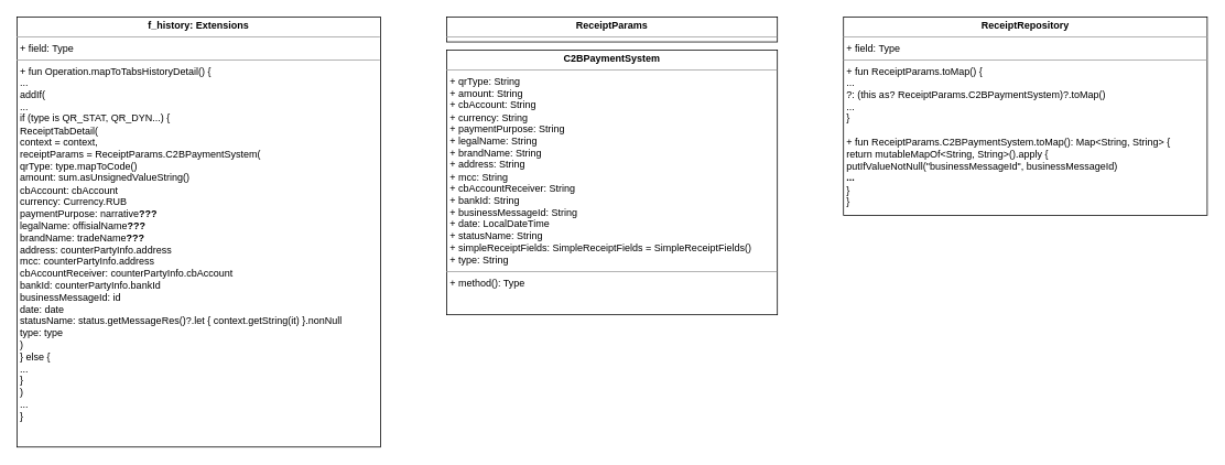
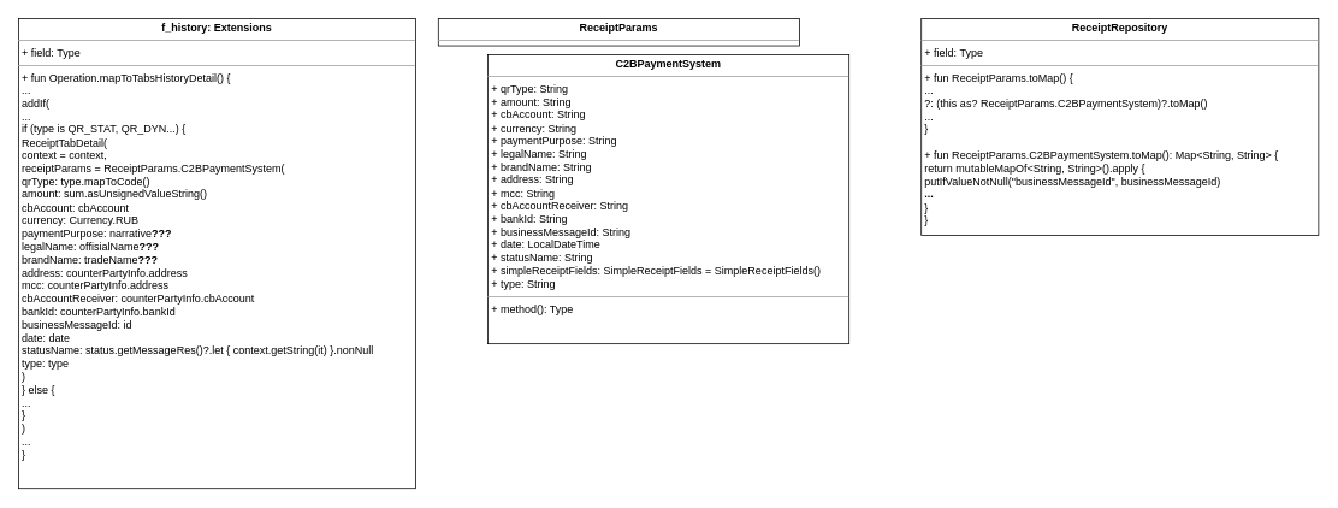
  <mxCell id="0" />
  <mxCell id="1" parent="0" />
  <mxCell id="2" value="&lt;p style=&quot;margin: 0px ; margin-top: 4px ; text-align: center&quot;&gt;&lt;b&gt;f_history: Extensions&lt;br&gt;&lt;/b&gt;&lt;/p&gt;&lt;hr size=&quot;1&quot;&gt;&lt;p style=&quot;margin: 0px ; margin-left: 4px&quot;&gt;+ field: Type&lt;/p&gt;&lt;hr size=&quot;1&quot;&gt;&lt;p style=&quot;margin: 0px ; margin-left: 4px&quot;&gt;+ fun Operation.mapToTabsHistoryDetail() {&lt;/p&gt;&lt;p style=&quot;margin: 0px ; margin-left: 4px&quot;&gt;...&lt;/p&gt;&lt;p style=&quot;margin: 0px ; margin-left: 4px&quot;&gt;addIf(&lt;/p&gt;&lt;p style=&quot;margin: 0px ; margin-left: 4px&quot;&gt;...&lt;/p&gt;&lt;p style=&quot;margin: 0px ; margin-left: 4px&quot;&gt;if (type is QR_STAT, QR_DYN...) {&lt;/p&gt;&lt;p style=&quot;margin: 0px ; margin-left: 4px&quot;&gt;ReceiptTabDetail(&lt;br&gt;context = context,&lt;br&gt;receiptParams = ReceiptParams.C2BPaymentSystem(&lt;br&gt;qrType: type.mapToCode()&lt;/p&gt;&lt;p style=&quot;margin: 0px ; margin-left: 4px&quot;&gt;amount: sum.asUnsignedValueString()&lt;/p&gt;&lt;p style=&quot;margin: 0px ; margin-left: 4px&quot;&gt;cbAccount: cbAccount&lt;/p&gt;&lt;p style=&quot;margin: 0px ; margin-left: 4px&quot;&gt;currency: Currency.RUB&lt;/p&gt;&lt;p style=&quot;margin: 0px ; margin-left: 4px&quot;&gt;paymentPurpose: narrative&lt;b&gt;???&lt;/b&gt;&lt;/p&gt;&lt;p style=&quot;margin: 0px ; margin-left: 4px&quot;&gt;legalName: offisialName&lt;b&gt;???&lt;/b&gt;&lt;/p&gt;&lt;p style=&quot;margin: 0px ; margin-left: 4px&quot;&gt;brandName: tradeName&lt;b&gt;???&lt;/b&gt;&lt;/p&gt;&lt;p style=&quot;margin: 0px ; margin-left: 4px&quot;&gt;address: counterPartyInfo.address&lt;/p&gt;&lt;p style=&quot;margin: 0px ; margin-left: 4px&quot;&gt;mcc: counterPartyInfo.address&lt;/p&gt;&lt;p style=&quot;margin: 0px ; margin-left: 4px&quot;&gt;cbAccountReceiver: counterPartyInfo.cbAccount&lt;/p&gt;&lt;p style=&quot;margin: 0px ; margin-left: 4px&quot;&gt;bankId: counterPartyInfo.bankId&lt;/p&gt;&lt;p style=&quot;margin: 0px ; margin-left: 4px&quot;&gt;businessMessageId: id&lt;/p&gt;&lt;p style=&quot;margin: 0px ; margin-left: 4px&quot;&gt;date: date&lt;/p&gt;&lt;p style=&quot;margin: 0px ; margin-left: 4px&quot;&gt;statusName: status.getMessageRes()?.let { context.getString(it) }.nonNull&lt;/p&gt;&lt;p style=&quot;margin: 0px ; margin-left: 4px&quot;&gt;type: type&lt;br&gt;&lt;/p&gt;&lt;p style=&quot;margin: 0px ; margin-left: 4px&quot;&gt;)&lt;br&gt;&lt;/p&gt;&lt;p style=&quot;margin: 0px ; margin-left: 4px&quot;&gt;} else {&lt;/p&gt;&lt;p style=&quot;margin: 0px ; margin-left: 4px&quot;&gt;...&lt;br&gt;&lt;/p&gt;&lt;p style=&quot;margin: 0px ; margin-left: 4px&quot;&gt;}&lt;br&gt;&lt;/p&gt;&lt;p style=&quot;margin: 0px ; margin-left: 4px&quot;&gt;)&lt;br&gt;&lt;/p&gt;&lt;p style=&quot;margin: 0px ; margin-left: 4px&quot;&gt;...&lt;br&gt;&lt;/p&gt;&lt;p style=&quot;margin: 0px ; margin-left: 4px&quot;&gt;}&lt;br&gt;&lt;/p&gt;" style="verticalAlign=top;align=left;overflow=fill;fontSize=12;fontFamily=Helvetica;html=1;" parent="1" vertex="1"><mxGeometry x="20" y="20" width="440" height="520" as="geometry" /></mxCell>
- <mxCell id="3" value="&lt;p style=&quot;margin: 0px ; margin-top: 4px ; text-align: center&quot;&gt;&lt;b&gt;ReceiptParams&lt;/b&gt;&lt;/p&gt;&lt;hr size=&quot;1&quot;&gt;&lt;p style=&quot;margin: 0px ; margin-left: 4px&quot;&gt;+ field: Type&lt;/p&gt;&lt;hr size=&quot;1&quot;&gt;&lt;p style=&quot;margin: 0px ; margin-left: 4px&quot;&gt;+ method(): Type&lt;/p&gt;" style="verticalAlign=top;align=left;overflow=fill;fontSize=12;fontFamily=Helvetica;html=1;" parent="1" vertex="1"><mxGeometry x="540" y="20" width="400" height="30" as="geometry" /></mxCell>
+ <mxCell id="3" value="&lt;p style=&quot;margin: 0px ; margin-top: 4px ; text-align: center&quot;&gt;&lt;b&gt;ReceiptParams&lt;/b&gt;&lt;/p&gt;&lt;hr size=&quot;1&quot;&gt;&lt;p style=&quot;margin: 0px ; margin-left: 4px&quot;&gt;+ field: Type&lt;/p&gt;&lt;hr size=&quot;1&quot;&gt;&lt;p style=&quot;margin: 0px ; margin-left: 4px&quot;&gt;+ method(): Type&lt;/p&gt;" style="verticalAlign=top;align=left;overflow=fill;fontSize=12;fontFamily=Helvetica;html=1;" parent="1" vertex="1"><mxGeometry x="485" y="20" width="400" height="30" as="geometry" /></mxCell>
  <mxCell id="4" value="&lt;p style=&quot;margin: 0px ; margin-top: 4px ; text-align: center&quot;&gt;&lt;b&gt;C2BPaymentSystem&lt;/b&gt;&lt;/p&gt;&lt;hr size=&quot;1&quot;&gt;&lt;p style=&quot;margin: 0px ; margin-left: 4px&quot;&gt;+ qrType: String&lt;/p&gt;&lt;p style=&quot;margin: 0px ; margin-left: 4px&quot;&gt;+ amount: String&lt;/p&gt;&lt;p style=&quot;margin: 0px ; margin-left: 4px&quot;&gt;+ cbAccount: String&lt;/p&gt;&lt;p style=&quot;margin: 0px ; margin-left: 4px&quot;&gt;+ currency: String&lt;/p&gt;&lt;p style=&quot;margin: 0px ; margin-left: 4px&quot;&gt;+ paymentPurpose: String&lt;/p&gt;&lt;p style=&quot;margin: 0px ; margin-left: 4px&quot;&gt;+ legalName: String&lt;/p&gt;&lt;p style=&quot;margin: 0px ; margin-left: 4px&quot;&gt;+ brandName: String&lt;/p&gt;&lt;p style=&quot;margin: 0px ; margin-left: 4px&quot;&gt;+ address: String&lt;/p&gt;&lt;p style=&quot;margin: 0px ; margin-left: 4px&quot;&gt;+ mcc: String&lt;/p&gt;&lt;p style=&quot;margin: 0px ; margin-left: 4px&quot;&gt;+ cbAccountReceiver: String&lt;/p&gt;&lt;p style=&quot;margin: 0px ; margin-left: 4px&quot;&gt;+ bankId: String&lt;/p&gt;&lt;p style=&quot;margin: 0px ; margin-left: 4px&quot;&gt;+ businessMessageId: String&lt;/p&gt;&lt;p style=&quot;margin: 0px ; margin-left: 4px&quot;&gt;+ date: LocalDateTime&lt;/p&gt;&lt;p style=&quot;margin: 0px ; margin-left: 4px&quot;&gt;+ statusName: String&lt;/p&gt;&lt;p style=&quot;margin: 0px ; margin-left: 4px&quot;&gt;+ simpleReceiptFields: SimpleReceiptFields = SimpleReceiptFields()&lt;/p&gt;&lt;p style=&quot;margin: 0px ; margin-left: 4px&quot;&gt;+ type: String&lt;br&gt;&lt;/p&gt;&lt;hr size=&quot;1&quot;&gt;&lt;p style=&quot;margin: 0px ; margin-left: 4px&quot;&gt;+ method(): Type&lt;/p&gt;" style="verticalAlign=top;align=left;overflow=fill;fontSize=12;fontFamily=Helvetica;html=1;" parent="1" vertex="1"><mxGeometry x="540" y="60" width="400" height="320" as="geometry" /></mxCell>
  <mxCell id="5" value="&lt;p style=&quot;margin: 0px ; margin-top: 4px ; text-align: center&quot;&gt;&lt;b&gt;ReceiptRepository&lt;/b&gt;&lt;/p&gt;&lt;hr size=&quot;1&quot;&gt;&lt;p style=&quot;margin: 0px ; margin-left: 4px&quot;&gt;+ field: Type&lt;/p&gt;&lt;hr size=&quot;1&quot;&gt;&lt;p style=&quot;margin: 0px ; margin-left: 4px&quot;&gt;+ fun ReceiptParams.toMap() {&lt;/p&gt;&lt;p style=&quot;margin: 0px ; margin-left: 4px&quot;&gt;...&lt;/p&gt;&lt;p style=&quot;margin: 0px ; margin-left: 4px&quot;&gt;?: (this as? ReceiptParams.C2BPaymentSystem)?.toMap()&lt;br&gt;&lt;/p&gt;&lt;p style=&quot;margin: 0px ; margin-left: 4px&quot;&gt;...&lt;br&gt;&lt;/p&gt;&lt;p style=&quot;margin: 0px ; margin-left: 4px&quot;&gt;}&lt;/p&gt;&lt;p style=&quot;margin: 0px ; margin-left: 4px&quot;&gt;&lt;br&gt;&lt;/p&gt;&lt;p style=&quot;margin: 0px ; margin-left: 4px&quot;&gt;+ fun ReceiptParams.C2BPaymentSystem.toMap(): Map&amp;lt;String, String&amp;gt; {&lt;/p&gt;&lt;p style=&quot;margin: 0px ; margin-left: 4px&quot;&gt;return mutableMapOf&amp;lt;String, String&amp;gt;().apply {&lt;/p&gt;&lt;p style=&quot;margin: 0px ; margin-left: 4px&quot;&gt;putIfValueNotNull(&quot;businessMessageId&quot;, businessMessageId)&lt;/p&gt;&lt;p style=&quot;margin: 0px ; margin-left: 4px&quot;&gt;&lt;b&gt;...&lt;/b&gt;&lt;br&gt;&lt;/p&gt;&lt;p style=&quot;margin: 0px ; margin-left: 4px&quot;&gt;}&lt;br&gt;&lt;/p&gt;&lt;p style=&quot;margin: 0px ; margin-left: 4px&quot;&gt;}&lt;br&gt;&lt;/p&gt;" style="verticalAlign=top;align=left;overflow=fill;fontSize=12;fontFamily=Helvetica;html=1;" vertex="1" parent="1"><mxGeometry x="1020" y="20" width="440" height="240" as="geometry" /></mxCell>
